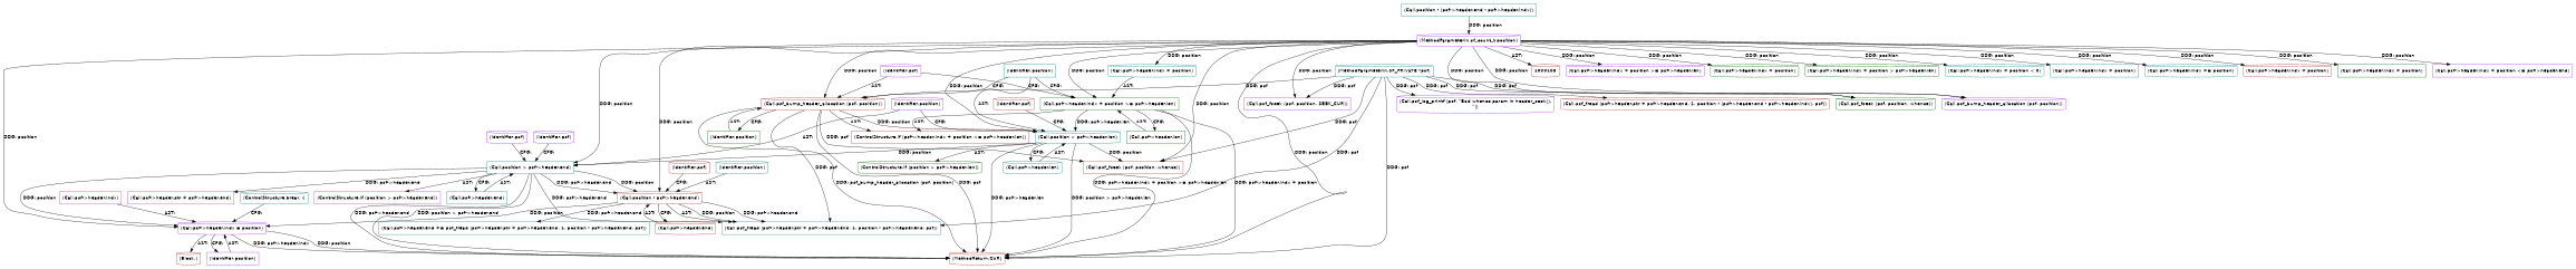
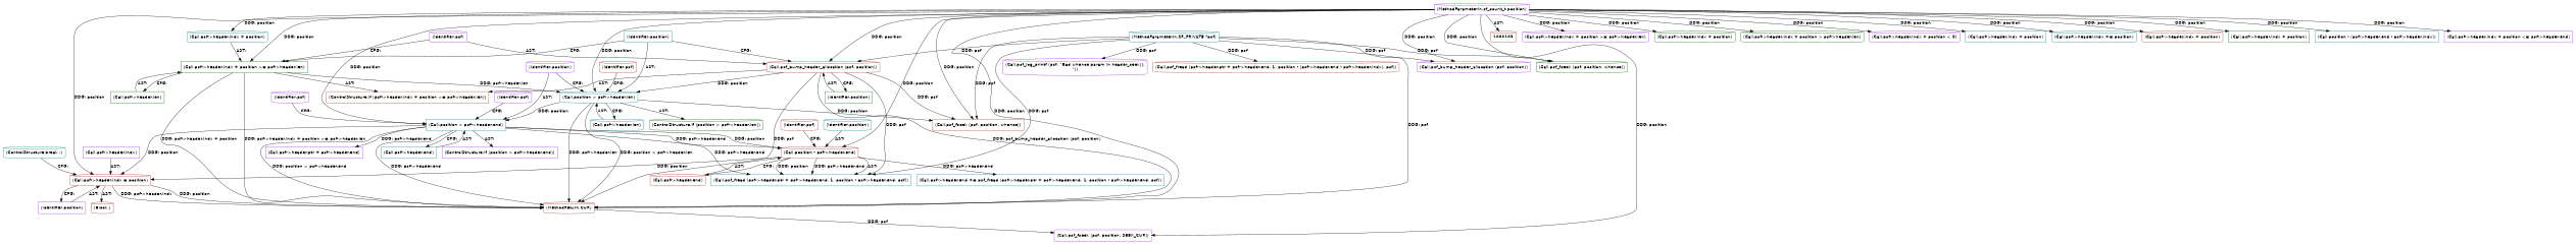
  digraph {
    fontname="DejaVu Sans"
    node [color=purple fontname="DejaVu Sans" shape=cylinder]
    edge [fontname="DejaVu Sans"]
-   n1 [label="(Call,psf->header.indx = position)"]
+   n1 [color=brown label="(Call,psf->header.indx = position)"]
    n2 [color=brown label="(Block,)"]
    n3 [label="(Identifier,position)" shape=box]
    n4 [color=brown label="(MethodReturn,CUR)"]
    n5 [color=teal label="(Call,position > psf->header.end)" shape=box]
    n6 [color=brown label="(Call,position - psf->header.end)"]
    n7 [label="(ControlStructure,if (position > psf->header.end))" shape=box]
    n8 [color=teal label="(Call,psf_fread (psf->header.ptr + psf->header.end, 1, position - psf->header.end, psf))" shape=box]
    n9 [color=teal label="(Call,psf->header.end)" shape=box]
    n10 [label="(Call,psf->header.ptr + psf->header.end)" shape=box]
    n11 [color=teal label="(Call,psf->header.end += psf_fread (psf->header.ptr + psf->header.end, 1, position - psf->header.end, psf))" shape=box]
    n12 [color=brown label="(Call,psf->header.end)"]
    n13 [color=teal label="(Call,position > psf->header.len)"]
    n14 [color=brown label="(Call,psf_fseek (psf, position, whence))" shape=box]
    n15 [color=darkgreen label="(ControlStructure,if (position > psf->header.len))"]
    n16 [color=teal label="(Call,psf->header.len)"]
    n17 [color=brown label="(Call,psf_bump_header_allocation (psf, position))"]
    n18 [color=darkgreen label="(Identifier,position)" shape=box]
    n19 [color=brown label="(ControlStructure,if (psf->header.indx + position >= psf->header.len))" shape=box]
    n20 [color=teal label="(MethodParameterIn,SF_PRIVATE *psf)"]
    n21 [label="(Call,psf_log_printf (psf, \"Bad whence param in header_seek().\n\"))"]
    n22 [color=brown label="(Call,psf_fread (psf->header.ptr + psf->header.end, 1, position - (psf->header.end - psf->header.indx), psf))"]
    n23 [color=darkgreen label="(Call,psf_fseek (psf, position, whence))"]
    n24 [label="(Call,psf_fseek (psf, position, SEEK_CUR))" shape=box]
    n25 [label="(Call,psf_bump_header_allocation (psf, position))"]
    1000103 [color=brown]
    n27 [label="(MethodParameterIn,sf_count_t position)"]
    n28 [color=darkgreen label="(Call,psf->header.indx + position >= psf->header.len)" shape=box]
    n29 [label="(Call,psf->header.indx + position >= psf->header.len)"]
    n30 [color=darkgreen label="(Call,psf->header.indx + position)"]
    n31 [color=darkgreen label="(Call,psf->header.indx + position > psf->header.len)"]
-   n32 [color=teal label="(Call,psf->header.indx + position < 0)"]
+   n32 [label="(Call,psf->header.indx + position < 0)"]
    n33 [color=teal label="(Call,psf->header.indx + position)" shape=box]
    n34 [color=teal label="(Call,psf->header.indx += position)"]
    n35 [color=brown label="(Call,psf->header.indx + position)"]
    n36 [color=darkgreen label="(Call,psf->header.indx + position)" shape=box]
    n37 [color=teal label="(Call,position - (psf->header.end - psf->header.indx))" shape=box]
    n38 [color=teal label="(Call,psf->header.indx + position)"]
    n39 [label="(Call,psf->header.indx + position <= psf->header.end)" shape=box]
    n40 [color=darkgreen label="(Call,psf->header.len)" shape=box]
    n41 [color=brown label="(Identifier,psf)"]
    n42 [color=brown label="(Identifier,psf)"]
    n43 [color=teal label="(Identifier,position)"]
    n44 [color=teal label="(Identifier,position)" shape=box]
    n45 [label="(Identifier,psf)"]
    n46 [label="(Identifier,psf)"]
    n47 [label="(Call,psf->header.indx)" shape=box]
    n48 [label="(Identifier,position)"]
    n49 [color=teal label="(ControlStructure,break ;)"]
    n50 [label="(Identifier,psf)"]
    n1 -> n2 [label="AST: "]
    n1 -> n3 [label="CFG: "]
    n1 -> n4 [label="DDG: psf->header.indx"]
    n1 -> n4 [label="DDG: position"]
    n3 -> n1 [label="AST: "]
    n5 -> n1 [label="DDG: position"]
    n5 -> n4 [label="DDG: position > psf->header.end"]
    n5 -> n4 [label="DDG: psf->header.end"]
    n5 -> n6 [label="DDG: position"]
    n5 -> n6 [label="DDG: psf->header.end"]
    n5 -> n7 [label="AST: "]
    n5 -> n8 [label="DDG: psf->header.end"]
    n5 -> n9 [label="CFG: "]
    n5 -> n10 [label="DDG: psf->header.end"]
    n6 -> n1 [label="DDG: position"]
    n6 -> n8 [label="AST: "]
    n6 -> n8 [label="DDG: position"]
    n6 -> n8 [label="DDG: psf->header.end"]
    n6 -> n11 [label="DDG: psf->header.end"]
    n6 -> n12 [label="CFG: "]
    n9 -> n5 [label="AST: "]
    n12 -> n6 [label="AST: "]
    n13 -> n4 [label="DDG: position > psf->header.len"]
    n13 -> n4 [label="DDG: psf->header.len"]
    n13 -> n5 [label="DDG: position"]
    n13 -> n14 [label="DDG: position"]
    n13 -> n15 [label="AST: "]
    n13 -> n16 [label="CFG: "]
    n16 -> n13 [label="AST: "]
    n17 -> n4 [label="DDG: psf_bump_header_allocation (psf, position)"]
    n17 -> n4 [label="DDG: psf"]
    n17 -> n8 [label="DDG: psf"]
    n17 -> n13 [label="DDG: position"]
    n17 -> n14 [label="DDG: psf"]
    n17 -> n18 [label="CFG: "]
    n17 -> n19 [label="AST: "]
    n18 -> n17 [label="AST: "]
    n20 -> n4 [label="DDG: psf"]
    n20 -> n8 [label="DDG: psf"]
    n20 -> n14 [label="DDG: psf"]
    n20 -> n17 [label="DDG: psf"]
    n20 -> n21 [label="DDG: psf"]
    n20 -> n22 [label="DDG: psf"]
    n20 -> n23 [label="DDG: psf"]
-   n20 -> n24 [label="DDG: psf"]
+   n4 -> n24 [label="DDG: psf"]
    n20 -> n25 [label="DDG: psf"]
    n27 -> n1 [label="DDG: position"]
    n27 -> n4 [label="DDG: position"]
    n27 -> n5 [label="DDG: position"]
    n27 -> n6 [label="DDG: position"]
    n27 -> n13 [label="DDG: position"]
    n27 -> n14 [label="DDG: position"]
    n27 -> n17 [label="DDG: position"]
    n27 -> n23 [label="DDG: position"]
    n27 -> n24 [label="DDG: position"]
    n27 -> n25 [label="DDG: position"]
    n27 -> 1000103 [label="AST: "]
    n27 -> n28 [label="DDG: position"]
    n27 -> n29 [label="DDG: position"]
    n27 -> n30 [label="DDG: position"]
    n27 -> n31 [label="DDG: position"]
    n27 -> n32 [label="DDG: position"]
    n27 -> n33 [label="DDG: position"]
    n27 -> n34 [label="DDG: position"]
    n27 -> n35 [label="DDG: position"]
    n27 -> n36 [label="DDG: position"]
-   n37 -> n27 [label="DDG: position"]
+   n27 -> n37 [label="DDG: position"]
    n27 -> n38 [label="DDG: position"]
    n27 -> n39 [label="DDG: position"]
    n28 -> n4 [label="DDG: psf->header.indx + position >= psf->header.len"]
    n28 -> n4 [label="DDG: psf->header.indx + position"]
    n28 -> n13 [label="DDG: psf->header.len"]
    n28 -> n19 [label="AST: "]
    n28 -> n40 [label="CFG: "]
    n38 -> n28 [label="AST: "]
    n40 -> n28 [label="AST: "]
    n41 -> n13 [label="CFG: "]
    n42 -> n6 [label="CFG: "]
    n43 -> n6 [label="AST: "]
    n44 -> n13 [label="AST: "]
    n44 -> n17 [label="CFG: "]
    n44 -> n28 [label="CFG: "]
    n45 -> n17 [label="AST: "]
    n45 -> n28 [label="CFG: "]
    n46 -> n5 [label="CFG: "]
    n47 -> n1 [label="AST: "]
    n48 -> n5 [label="AST: "]
    n48 -> n13 [label="CFG: "]
    n49 -> n1 [label="CFG: "]
    n50 -> n5 [label="CFG: "]
  }
